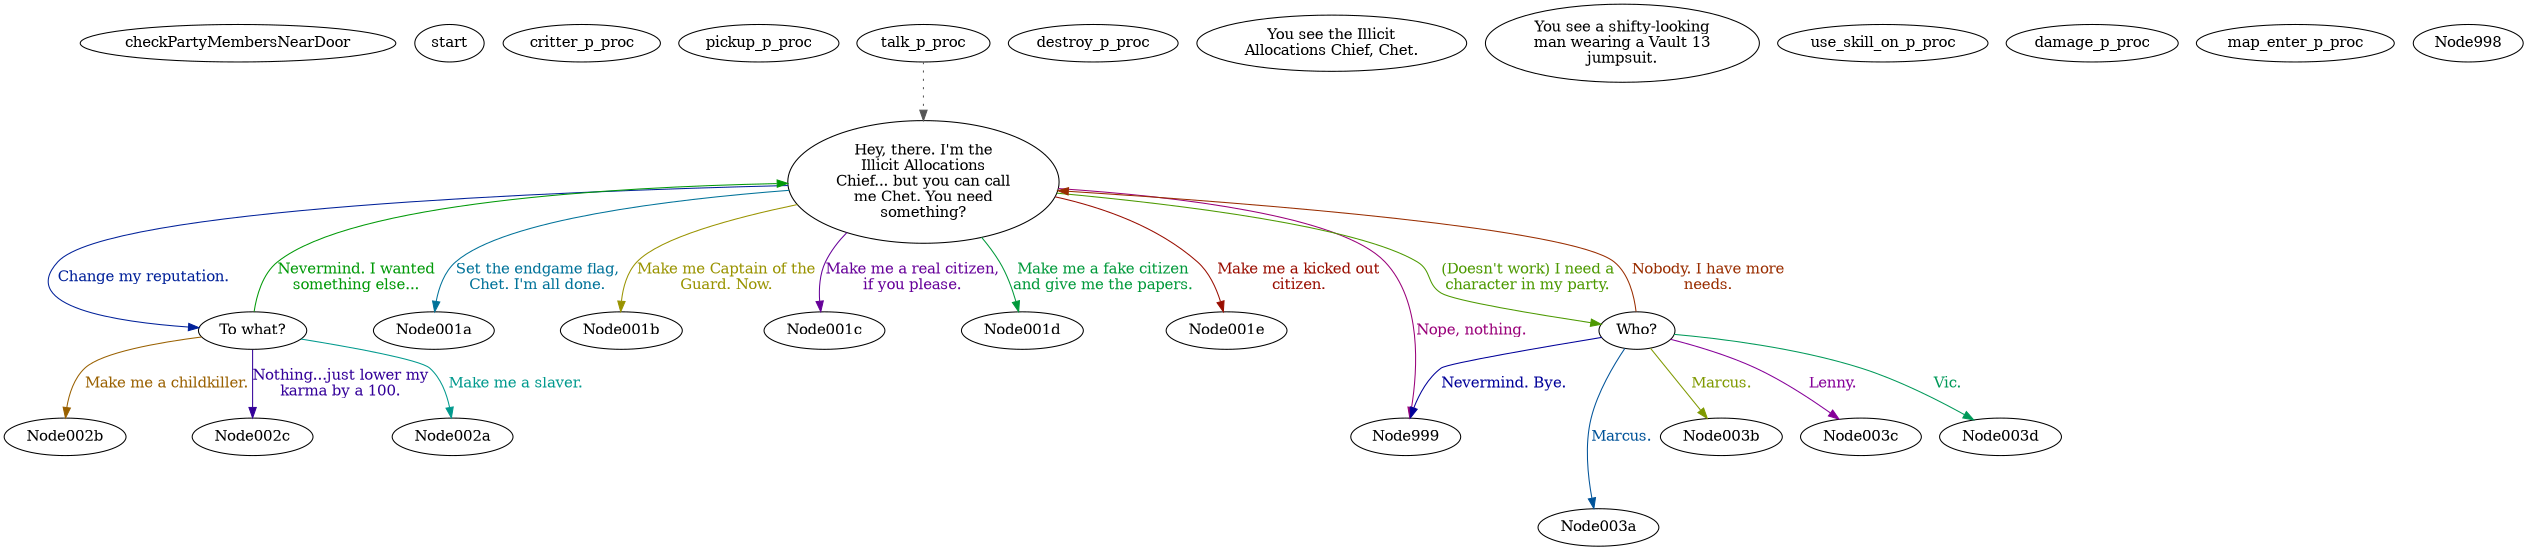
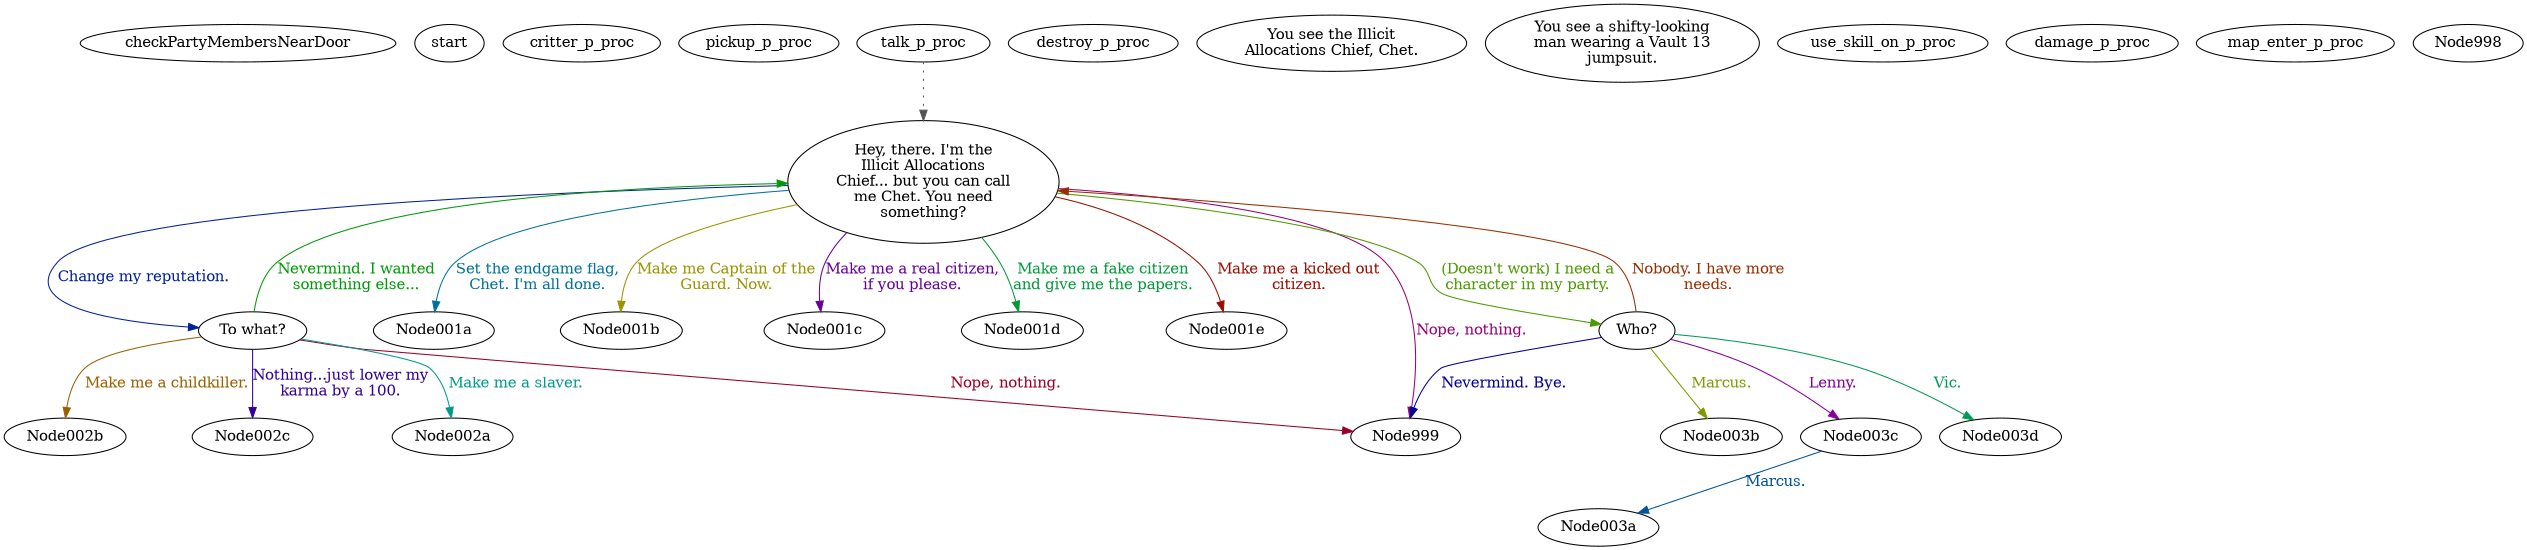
  digraph {
    node [color="#000000" fillcolor="#FFFFFF" style=filled]
    checkPartyMembersNearDoor
    start
    critter_p_proc
    pickup_p_proc
    n5 [label="Hey, there. I'm the\nIllicit Allocations\nChief... but you can call\nme Chet. You need\nsomething?"]
    talk_p_proc
    Node999
    Node001a
    Node001b
    Node001c
    Node001d
    Node001e
    n13 [label="To what?"]
    n14 [label="Who?"]
    Node002a
    Node002b
    Node002c
    Node003a
    Node003b
    Node003c
    Node003d
    destroy_p_proc
    n23 [label="You see the Illicit\nAllocations Chief, Chet."]
    n24 [label="You see a shifty-looking\nman wearing a Vault 13\njumpsuit."]
    use_skill_on_p_proc
    damage_p_proc
    map_enter_p_proc
    Node998
    n5 -> Node999 [color="#990079" fontcolor="#990079" label="Nope, nothing."]
    n5 -> Node001a [color="#007299" fontcolor="#007299" label="Set the endgame flag,\nChet. I'm all done."]
    n5 -> Node001b [color="#999300" fontcolor="#999300" label="Make me Captain of the\nGuard. Now."]
    n5 -> Node001c [color="#660099" fontcolor="#660099" label="Make me a real citizen,\nif you please."]
    n5 -> Node001d [color="#00993A" fontcolor="#00993A" label="Make me a fake citizen\nand give me the papers."]
    n5 -> Node001e [color="#990D00" fontcolor="#990D00" label="Make me a kicked out\ncitizen."]
    n5 -> n13 [color="#002099" fontcolor="#002099" label="Change my reputation."]
    n5 -> n14 [color="#4C9900" fontcolor="#4C9900" label="(Doesn't work) I need a\ncharacter in my party."]
    talk_p_proc -> n5 [color="#555555" style=dotted]
    n13 -> n5 [color="#009907" fontcolor="#009907" label="Nevermind. I wanted\nsomething else..."]
+   n13 -> Node999 [color="#990026" fontcolor="#990026" label="Nope, nothing."]
    n13 -> Node002a [color="#00998D" fontcolor="#00998D" label="Make me a slaver."]
    n13 -> Node002b [color="#996000" fontcolor="#996000" label="Make me a childkiller."]
    n13 -> Node002c [color="#330099" fontcolor="#330099" label="Nothing...just lower my\nkarma by a 100."]
    n14 -> n5 [color="#992D00" fontcolor="#992D00" label="Nobody. I have more\nneeds."]
    n14 -> Node999 [color="#000099" fontcolor="#000099" label="Nevermind. Bye."]
-   n14 -> Node003a [color="#005399" fontcolor="#005399" label="Marcus."]
+   Node003c -> Node003a [color="#005399" fontcolor="#005399" label="Marcus."]
    n14 -> Node003b [color="#7F9900" fontcolor="#7F9900" label="Marcus."]
    n14 -> Node003c [color="#860099" fontcolor="#860099" label="Lenny."]
    n14 -> Node003d [color="#009959" fontcolor="#009959" label="Vic."]
  }
